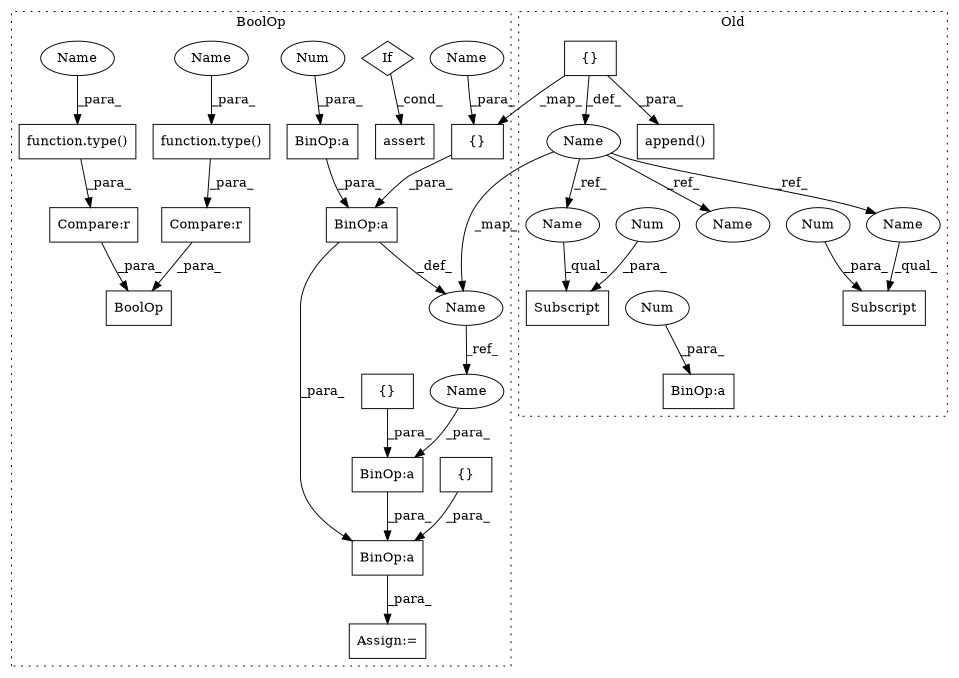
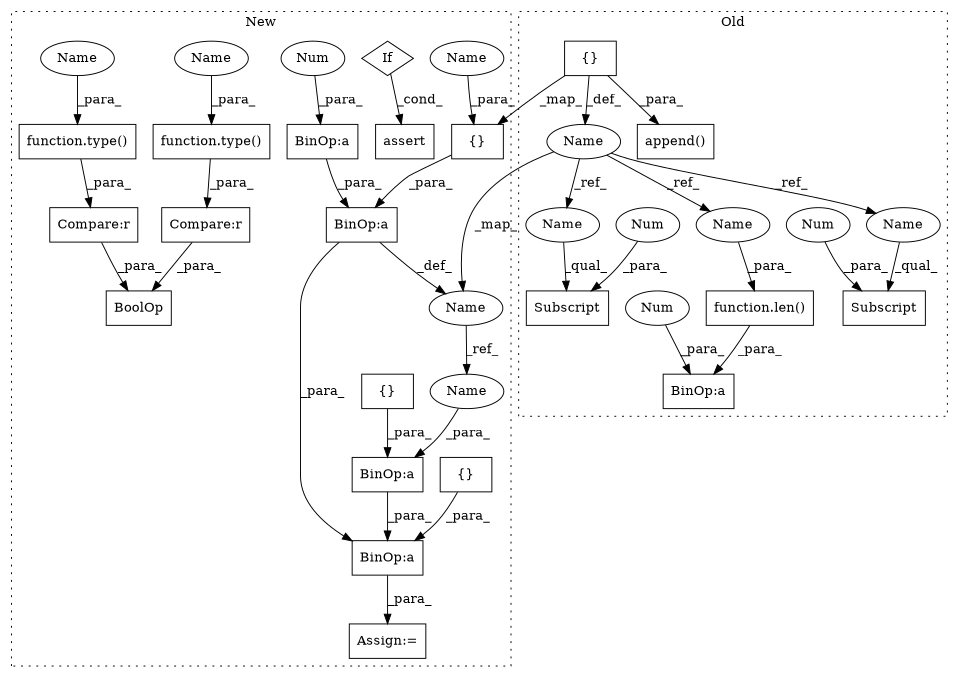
  digraph {
    fontname="DejaVu Serif"
    node [a=87 fontname="DejaVu Serif" l=15 s=2155 shape=box]
    edge [fontname="DejaVu Serif"]
    n1 [a=63 l="18,0" label=Subscript s="2222,0"]
    n2 [a=76 l=1 label=Num s=2238 shape=ellipse]
    n3 [a=59 l="1,0" label="{}" s="2035,2051"]
    n4 [a=82 l=3 label="BinOp:a" s=2286]
    n5 [a=63 l="19,0" label=Subscript s="2510,0"]
    n6 [label=Name s=2017 shape=ellipse]
    n7 [a=76 l=1 label=Num s=2289 shape=ellipse]
    n8 [a=76 l=2 label=Num s=2526 shape=ellipse]
    n9 [a=75 l="19,1" label="append()" s="2180,2241"]
+   n10 [a=75 l="4,1" label="function.len()" s="2266,2285"]
    n11 [label=Name s=2222 shape=ellipse]
    n12 [label=Name s=2270 shape=ellipse]
    n13 [label=Name s=2510 shape=ellipse]
    n14 [a=72 l=63 label=BoolOp]
    n15 [a=40 l=30 label="Compare:r" s=2188]
    n16 [a=40 l=29 label="Compare:r"]
    n17 [a=96 l="0,14" label=If s="2155,2218" shape=diamond]
    n18 [a=75 l="5,1" label="function.type()" s="2188,2208"]
    n19 [a=59 l="1,0" label="{}" s="2107,2123"]
    n20 [a=82 l=3 label="BinOp:a" s=2124]
    n21 [a=82 l=3 label="BinOp:a" s=2372]
    n22 [a=82 l=3 label="BinOp:a" s=2136]
    n23 [a=82 l=33 label="BinOp:a" s=2360]
    n24 [a=59 l="1,0" label="{}" s="2393,2406"]
    n25 [label=Name s=2089 shape=ellipse]
    n26 [a=59 l="1,0" label="{}" s="2359,2371"]
    n27 [a=76 l=1 label=Num s=2139 shape=ellipse]
    n28 [a=75 l="5,1" label="function.type()" s="2155,2175"]
    n29 [a=65 l=7 label=assert s=2232]
    n30 [a=68 l=3 label="Assign:=" s=2356]
    n31 [label=Name s=2108 shape=ellipse]
    n32 [label=Name s=2160 shape=ellipse]
    n33 [label=Name s=2193 shape=ellipse]
    n34 [label=Name s=2375 shape=ellipse]
    subgraph cluster_1 {
      label=Old
      style=dotted
      n1
      n2
      n3
      n4
      n5
      n6
      n7
      n8
      n9
+     n10
      n11
      n12
      n13
    }
    subgraph cluster_2 {
-     label=BoolOp
+     label=New
      style=dotted
      n14
      n15
      n16
      n17
      n18
      n19
      n20
      n21
      n22
      n23
      n24
      n25
      n26
      n27
      n28
      n29
      n30
      n31
      n32
      n33
      n34
    }
    n2 -> n1 [label=_para_]
    n3 -> n6 [label=_def_]
    n3 -> n9 [label=_para_]
    n3 -> n19 [label=_map_]
    n6 -> n11 [label=_ref_]
    n6 -> n12 [label=_ref_]
    n6 -> n13 [label=_ref_]
    n6 -> n25 [label=_map_]
    n7 -> n4 [label=_para_]
    n8 -> n5 [label=_para_]
+   n10 -> n4 [label=_para_]
    n11 -> n1 [label=_qual_]
+   n12 -> n10 [label=_para_]
    n13 -> n5 [label=_qual_]
    n15 -> n14 [label=_para_]
    n16 -> n14 [label=_para_]
    n17 -> n29 [label=_cond_]
    n18 -> n15 [label=_para_]
    n19 -> n20 [label=_para_]
    n20 -> n23 [label=_para_]
    n20 -> n25 [label=_def_]
    n21 -> n23 [label=_para_]
    n22 -> n20 [label=_para_]
    n23 -> n30 [label=_para_]
    n24 -> n23 [label=_para_]
    n25 -> n34 [label=_ref_]
    n26 -> n21 [label=_para_]
    n27 -> n22 [label=_para_]
    n28 -> n16 [label=_para_]
    n31 -> n19 [label=_para_]
    n32 -> n28 [label=_para_]
    n33 -> n18 [label=_para_]
    n34 -> n21 [label=_para_]
  }
